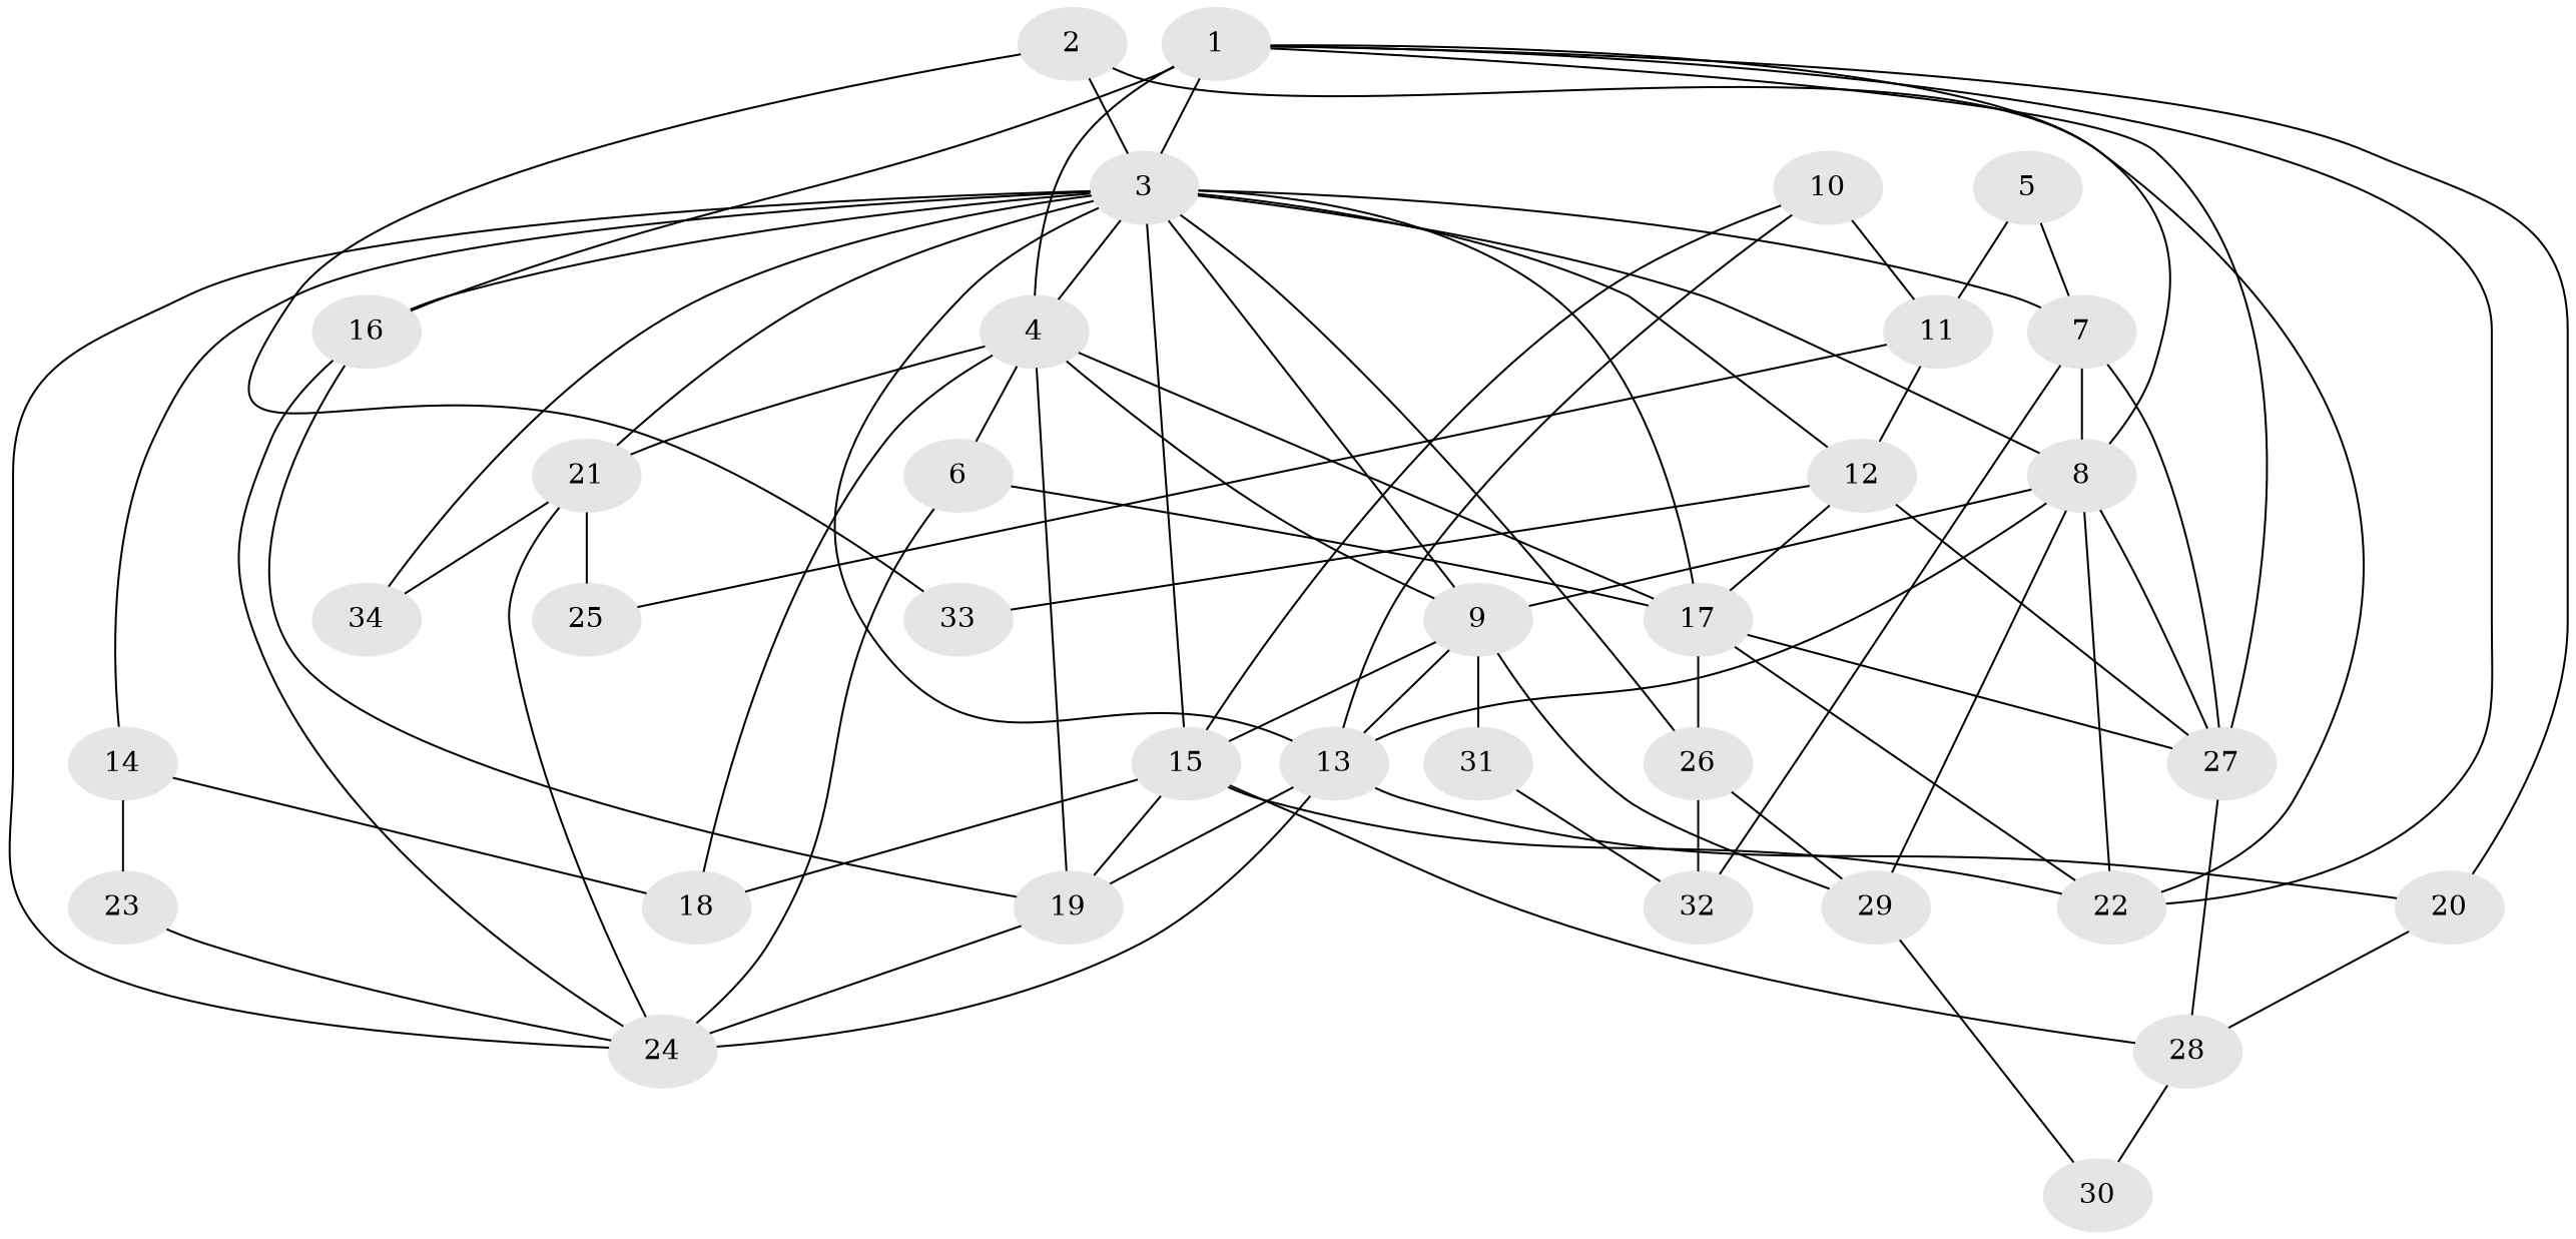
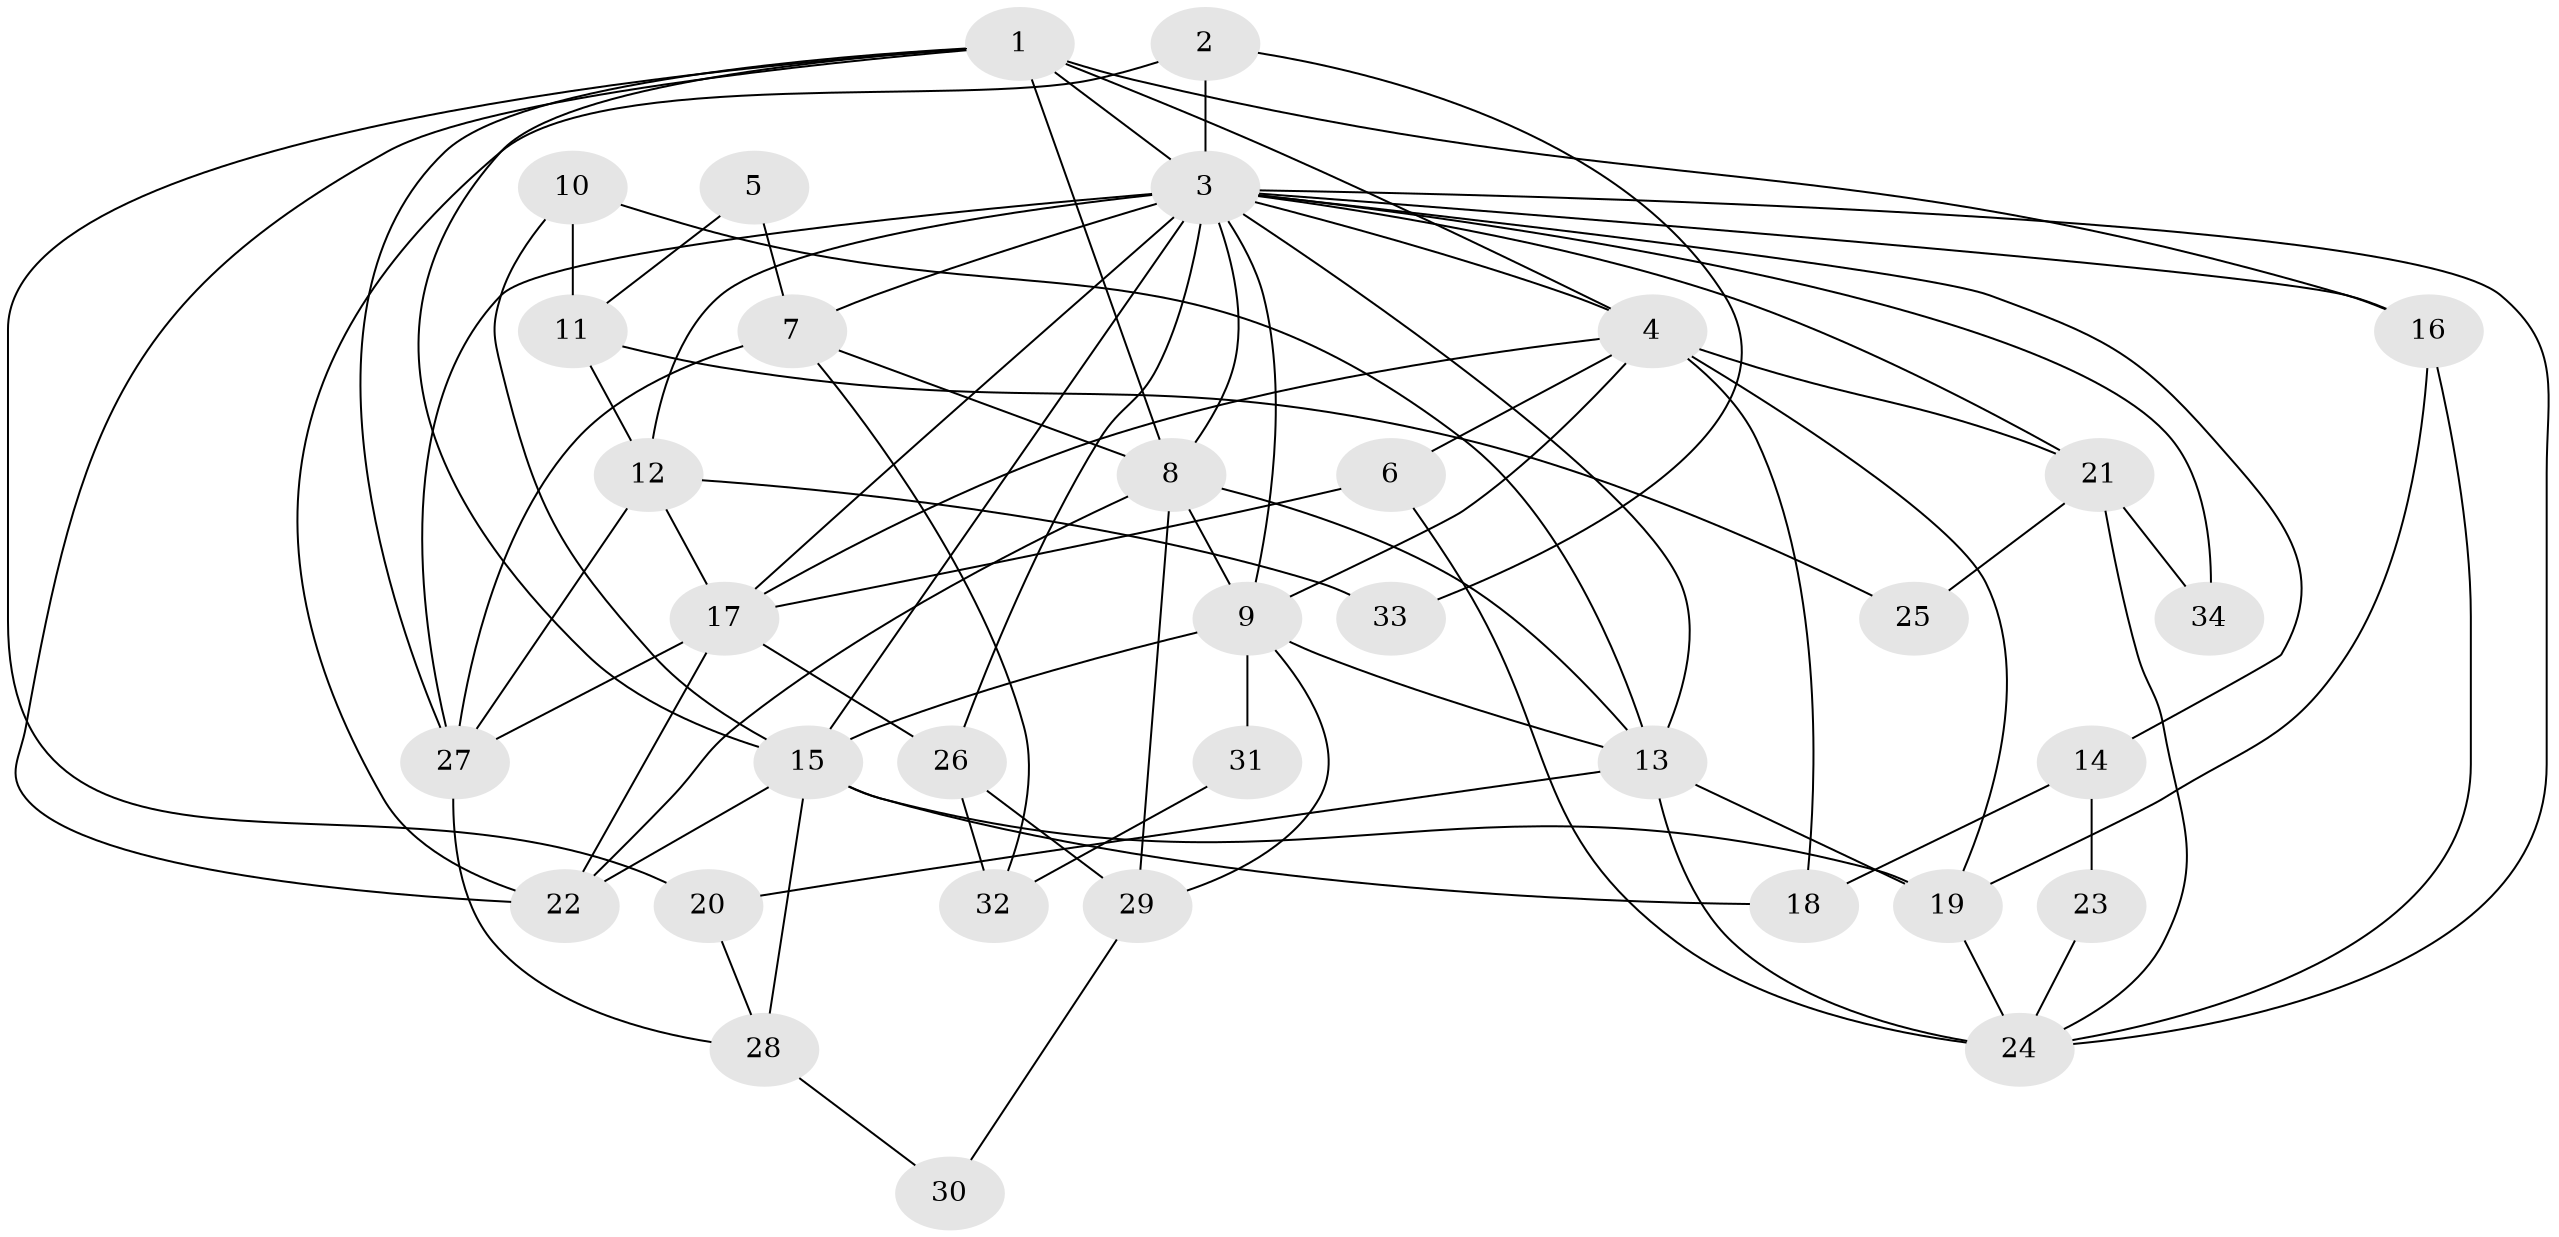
  graph {
    node [color=gray90 style=filled]
    edge [weight=1.0]
    1
    3
    4
    8
    15
    16
    20
    22
    27
    7
    9
    12
    13
    14
    17
    21
    24
    26
    34
    6
    19
    18
    29
    28
    2
    33
    32
    31
    23
    25
    5
    11
    30
    10
    1 -- 3 [weight=2.0]
    1 -- 4 [weight=3.0]
    1 -- 8
+   1 -- 15
    1 -- 16
    1 -- 20 [weight=2.0]
    1 -- 22
    1 -- 27
    3 -- 4
    3 -- 8
    3 -- 15 [weight=2.0]
    3 -- 16
-   8 -- 27 [weight=2.0]
+   3 -- 27 [weight=2.0]
    3 -- 7
    3 -- 9
    3 -- 12
    3 -- 13
    3 -- 14
    3 -- 17
    3 -- 21
    3 -- 24
    3 -- 26
    3 -- 34
    4 -- 9 [weight=2.0]
    4 -- 17 [weight=2.0]
    4 -- 21 [weight=2.0]
    4 -- 6 [weight=3.0]
    4 -- 19
    4 -- 18 [weight=3.0]
    8 -- 22
    8 -- 9
    8 -- 13 [weight=2.0]
    8 -- 29
    15 -- 22
    15 -- 19
    15 -- 18
    15 -- 28
    16 -- 24
    16 -- 19
    20 -- 28
    27 -- 28
    7 -- 8
    7 -- 27
    7 -- 32
    9 -- 15
    9 -- 13
    9 -- 29
    9 -- 31
    12 -- 27
    12 -- 17 [weight=2.0]
    12 -- 33
    13 -- 20
    13 -- 24 [weight=2.0]
    13 -- 19
    14 -- 18
    14 -- 23
    17 -- 22
    17 -- 27
    17 -- 26
    21 -- 24
    21 -- 34
    21 -- 25
    26 -- 29
    26 -- 32
    6 -- 17
    6 -- 24
    19 -- 24
    29 -- 30
    28 -- 30
    2 -- 3
    2 -- 22
    2 -- 33
    31 -- 32
    23 -- 24
    5 -- 7
    5 -- 11
    11 -- 12
    11 -- 25
    10 -- 15
    10 -- 13
    10 -- 11
  }
